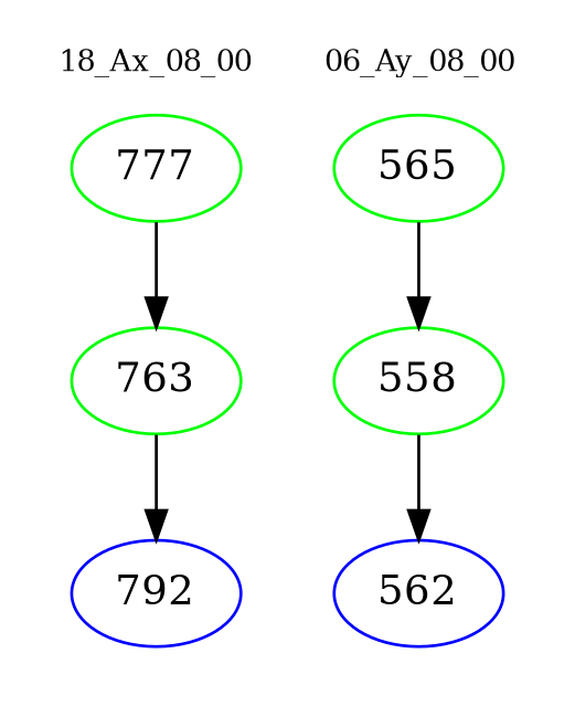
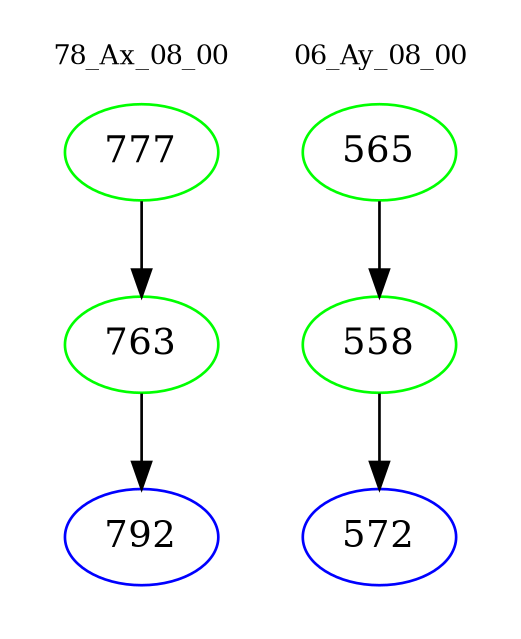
  digraph {
    node [color=green]
    edge [color=black]
    n1 [label=777]
    n2 [label=763]
    n3 [color=blue label=792]
    n4 [label=565]
    n5 [label=558]
-   n6 [color=blue label=562]
+   n6 [color=blue label=572]
    subgraph cluster_1 {
      color=white
      fontsize=10
-     label="18_Ax_08_00"
+     label="78_Ax_08_00"
      n1
      n2
      n3
    }
    subgraph cluster_2 {
      color=white
      fontsize=10
      label="06_Ay_08_00"
      n4
      n5
      n6
    }
    n1 -> n2
    n2 -> n3
    n4 -> n5
    n5 -> n6
  }
